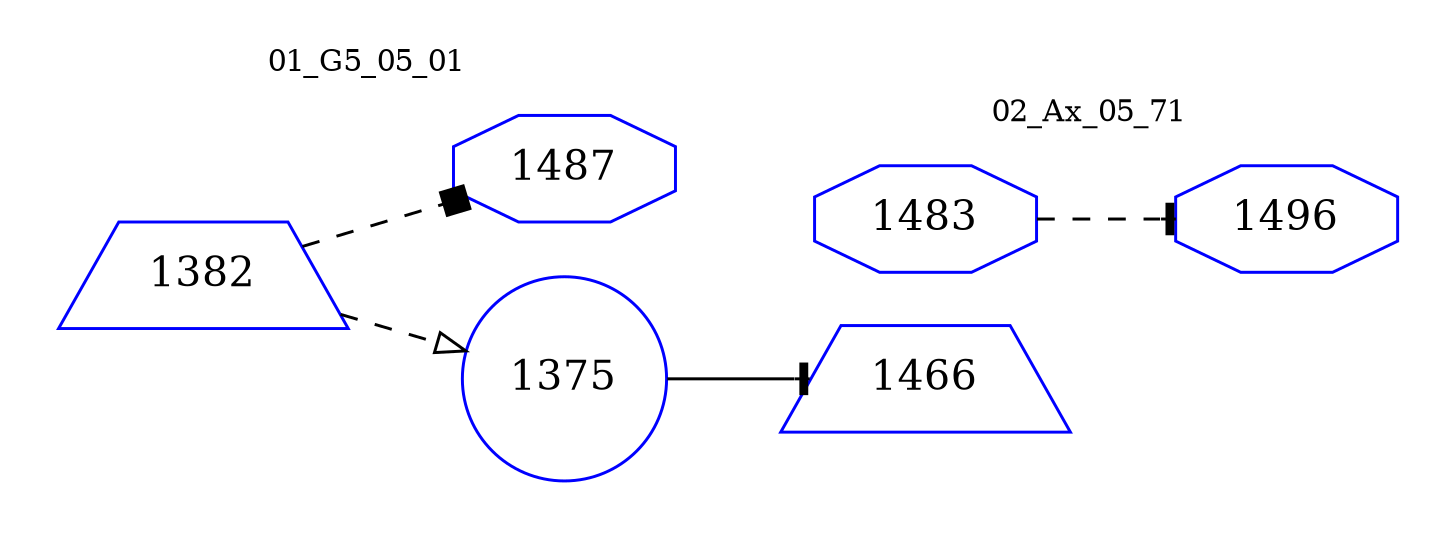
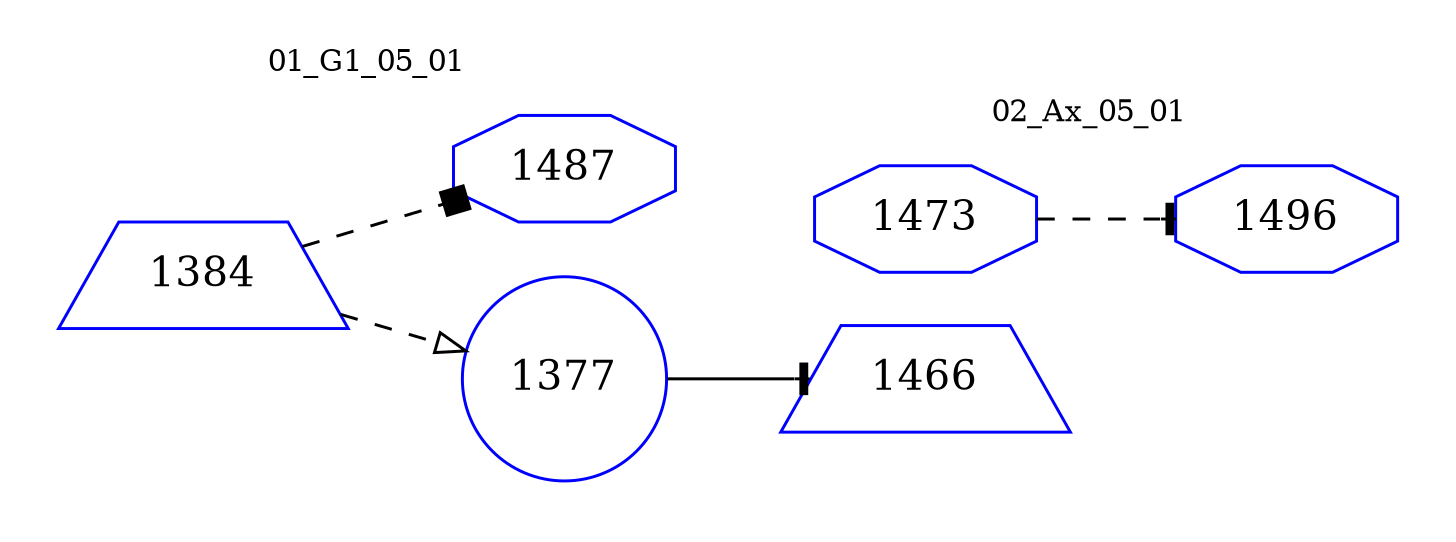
  digraph {
    rankdir=LR
    node [color=blue shape=octagon]
    edge [arrowhead=tee color=black style=dashed]
-   n1 [label=1483]
+   n1 [label=1473]
    n2 [label=1466 shape=trapezium]
    n3 [label=1496]
-   n4 [label=1382 shape=trapezium]
-   n5 [label=1375 shape=circle]
+   n4 [label=1384 shape=trapezium]
+   n5 [label=1377 shape=circle]
    n6 [label=1487]
    subgraph cluster_1 {
      color=white
      fontsize=10
-     label="02_Ax_05_71"
+     label="02_Ax_05_01"
      n1
      n2
      n3
    }
    subgraph cluster_2 {
      color=white
      fontsize=10
-     label="01_G5_05_01"
+     label="01_G1_05_01"
      n4
      n5
      n6
    }
    n1 -> n3
    n4 -> n5 [arrowhead=onormal]
    n4 -> n6 [arrowhead=box]
    n5 -> n2 [style=solid]
  }
